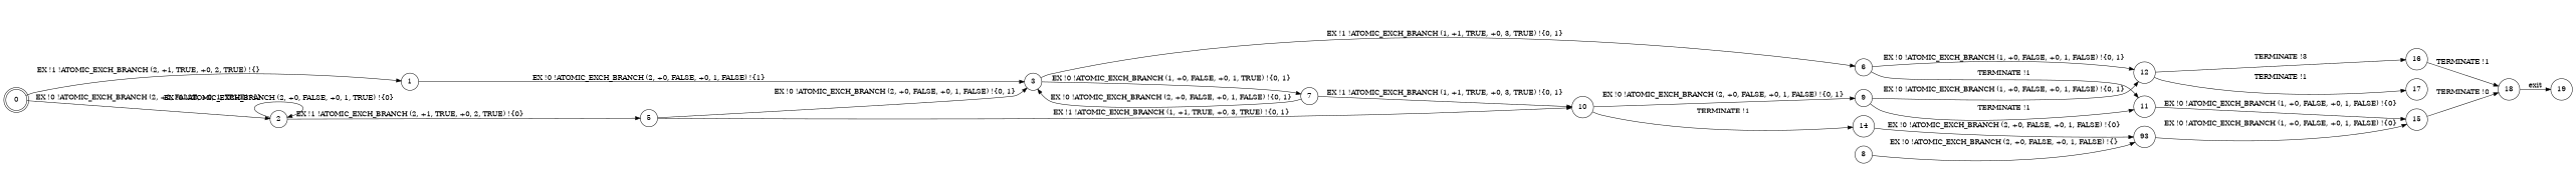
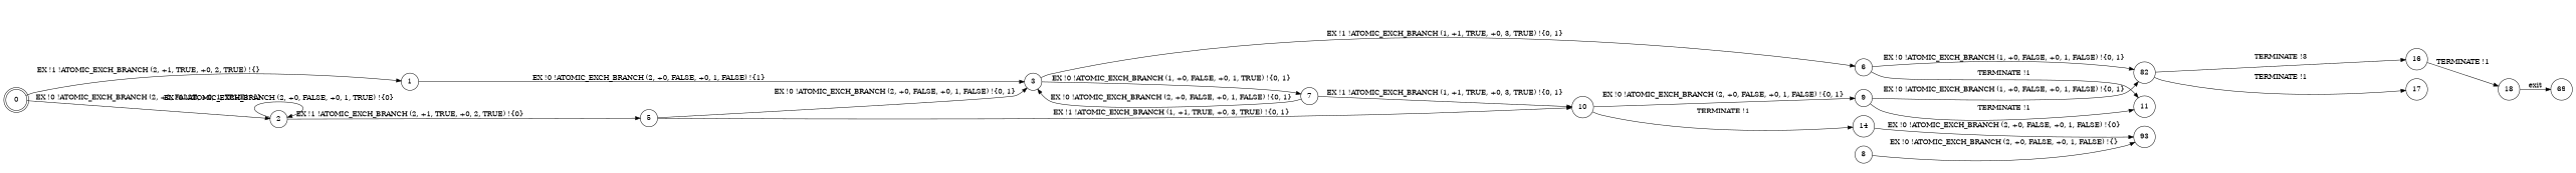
  digraph {
    rankdir=LR
    node [shape=circle]
    0 [peripheries=2]
    1
    2
    3
    5
    6
    7
    10
    11
-   12
+   12 [label=82]
    n11 [label=93]
    8
    9
    14
-   15
    16
    17
    18
-   19
+   19 [label=69]
    0 -> 1 [label="EX !1 !ATOMIC_EXCH_BRANCH (2, +1, TRUE, +0, 2, TRUE) !{}"]
    0 -> 2 [label="EX !0 !ATOMIC_EXCH_BRANCH (2, +0, FALSE, +0, 1, TRUE) !{}"]
    1 -> 3 [label="EX !0 !ATOMIC_EXCH_BRANCH (2, +0, FALSE, +0, 1, FALSE) !{1}"]
    2 -> 2 [label="EX !0 !ATOMIC_EXCH_BRANCH (2, +0, FALSE, +0, 1, TRUE) !{0}"]
    2 -> 5 [label="EX !1 !ATOMIC_EXCH_BRANCH (2, +1, TRUE, +0, 2, TRUE) !{0}"]
    3 -> 6 [label="EX !1 !ATOMIC_EXCH_BRANCH (1, +1, TRUE, +0, 3, TRUE) !{0, 1}"]
    3 -> 7 [label="EX !0 !ATOMIC_EXCH_BRANCH (1, +0, FALSE, +0, 1, TRUE) !{0, 1}"]
    5 -> 3 [label="EX !0 !ATOMIC_EXCH_BRANCH (2, +0, FALSE, +0, 1, FALSE) !{0, 1}"]
    5 -> 10 [label="EX !1 !ATOMIC_EXCH_BRANCH (1, +1, TRUE, +0, 3, TRUE) !{0, 1}"]
    6 -> 11 [label="TERMINATE !1"]
    6 -> 12 [label="EX !0 !ATOMIC_EXCH_BRANCH (1, +0, FALSE, +0, 1, FALSE) !{0, 1}"]
    7 -> 3 [label="EX !0 !ATOMIC_EXCH_BRANCH (2, +0, FALSE, +0, 1, FALSE) !{0, 1}"]
    7 -> 10 [label="EX !1 !ATOMIC_EXCH_BRANCH (1, +1, TRUE, +0, 3, TRUE) !{0, 1}"]
    10 -> 9 [label="EX !0 !ATOMIC_EXCH_BRANCH (2, +0, FALSE, +0, 1, FALSE) !{0, 1}"]
    10 -> 14 [label="TERMINATE !1"]
-   11 -> 15 [label="EX !0 !ATOMIC_EXCH_BRANCH (1, +0, FALSE, +0, 1, FALSE) !{0}"]
    12 -> 16 [label="TERMINATE !3"]
    12 -> 17 [label="TERMINATE !1"]
-   n11 -> 15 [label="EX !0 !ATOMIC_EXCH_BRANCH (1, +0, FALSE, +0, 1, FALSE) !{0}"]
    8 -> n11 [label="EX !0 !ATOMIC_EXCH_BRANCH (2, +0, FALSE, +0, 1, FALSE) !{}"]
    9 -> 11 [label="TERMINATE !1"]
    9 -> 12 [label="EX !0 !ATOMIC_EXCH_BRANCH (1, +0, FALSE, +0, 1, FALSE) !{0, 1}"]
    14 -> n11 [label="EX !0 !ATOMIC_EXCH_BRANCH (2, +0, FALSE, +0, 1, FALSE) !{0}"]
-   15 -> 18 [label="TERMINATE !0"]
    16 -> 18 [label="TERMINATE !1"]
    18 -> 19 [label=exit]
  }
